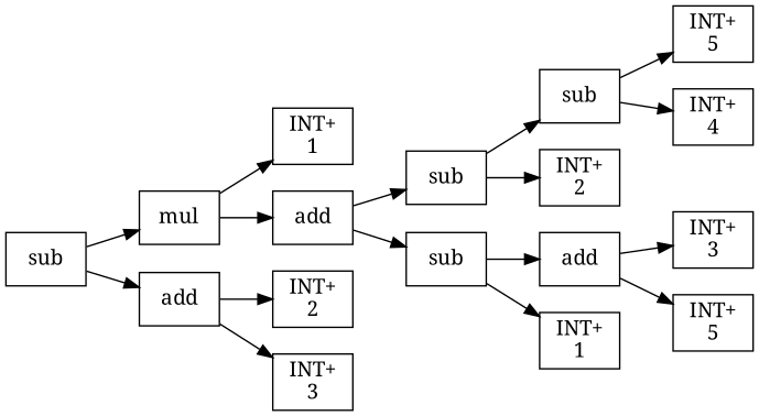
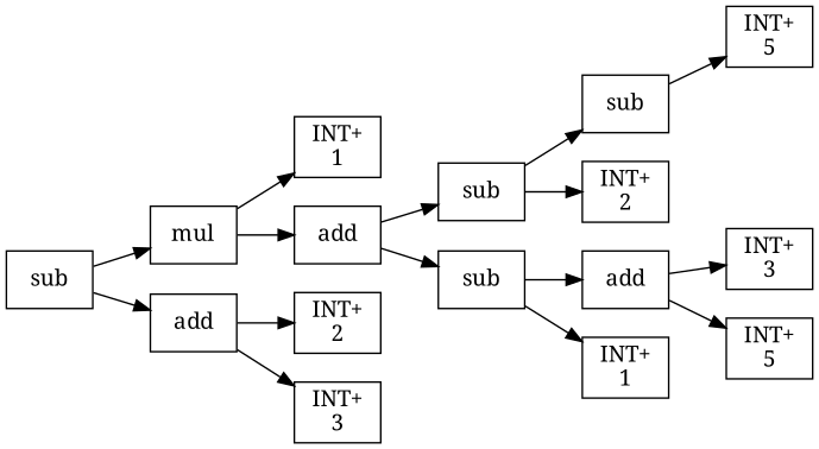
  digraph {
    rankdir=LR
    fontname="Noto Serif"
    node [shape=box fontname="Noto Serif"]
    edge [fontname="Noto Serif"]
    n1 [label=sub]
    n2 [label=mul]
    n3 [label=add]
    n4 [label="INT+\n1"]
    n5 [label=add]
    n6 [label=sub]
    n7 [label=sub]
    n8 [label=sub]
    n9 [label="INT+\n2"]
    n10 [label="INT+\n5"]
-   n11 [label="INT+\n4"]
    n12 [label=add]
    n13 [label="INT+\n1"]
    n14 [label="INT+\n3"]
    n15 [label="INT+\n5"]
    n16 [label="INT+\n2"]
    n17 [label="INT+\n3"]
    n1 -> n2
    n1 -> n3
    n2 -> n4
    n2 -> n5
    n3 -> n16
    n3 -> n17
    n5 -> n6
    n5 -> n7
    n6 -> n8
    n6 -> n9
    n7 -> n12
    n7 -> n13
    n8 -> n10
-   n8 -> n11
    n12 -> n14
    n12 -> n15
  }
